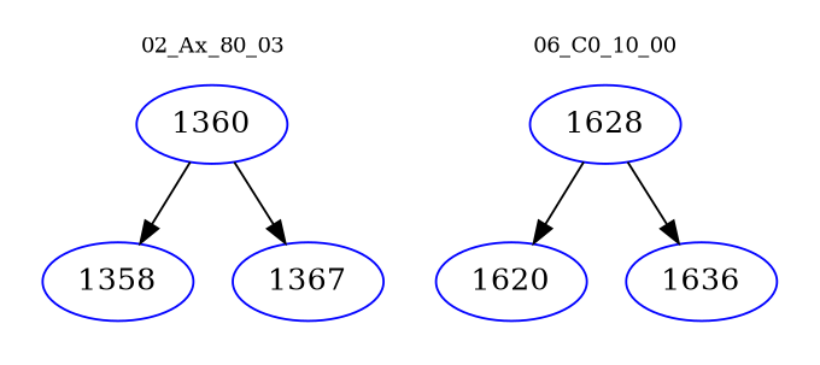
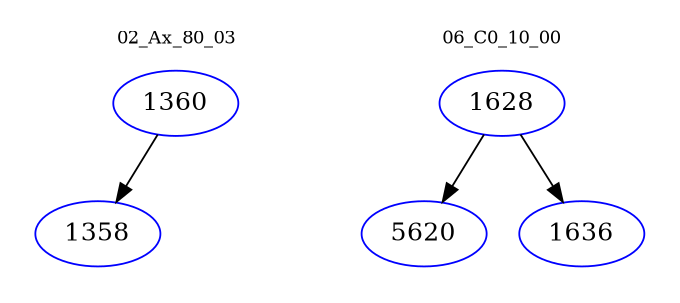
  digraph {
    node [color=blue]
    edge [color=black]
    n1 [label=1360]
    n2 [label=1358]
-   n3 [label=1367]
    n4 [label=1628]
-   n5 [label=1620]
+   n5 [label=5620]
    n6 [label=1636]
    subgraph cluster_1 {
      color=white
      fontsize=10
      label="02_Ax_80_03"
      n1
      n2
-     n3
    }
    subgraph cluster_2 {
      color=white
      fontsize=10
      label="06_C0_10_00"
      n4
      n5
      n6
    }
    n1 -> n2
-   n1 -> n3
    n4 -> n5
    n4 -> n6
  }
